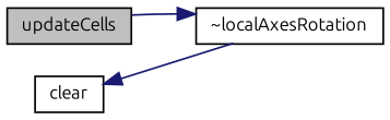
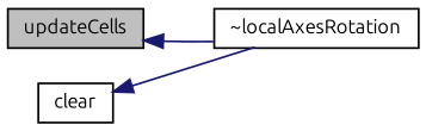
  digraph {
    fontname=Ubuntu
    rankdir=LR
    node [color=black fontname=Ubuntu fontsize=10 shape=record]
    edge [color=midnightblue dir=back fontname=Ubuntu fontsize=10 labelfontname=FreeSans labelfontsize=10 style=solid]
    n1 [fillcolor=grey75 fontcolor=black height=0.2 label=updateCells style=filled width=0.4]
    n2 [height=0.2 label="~localAxesRotation" width=0.4]
    n3 [height=0.2 label=clear width=0.4]
-   n2 -> n1
+   n1 -> n2
    n3 -> n2
  }
